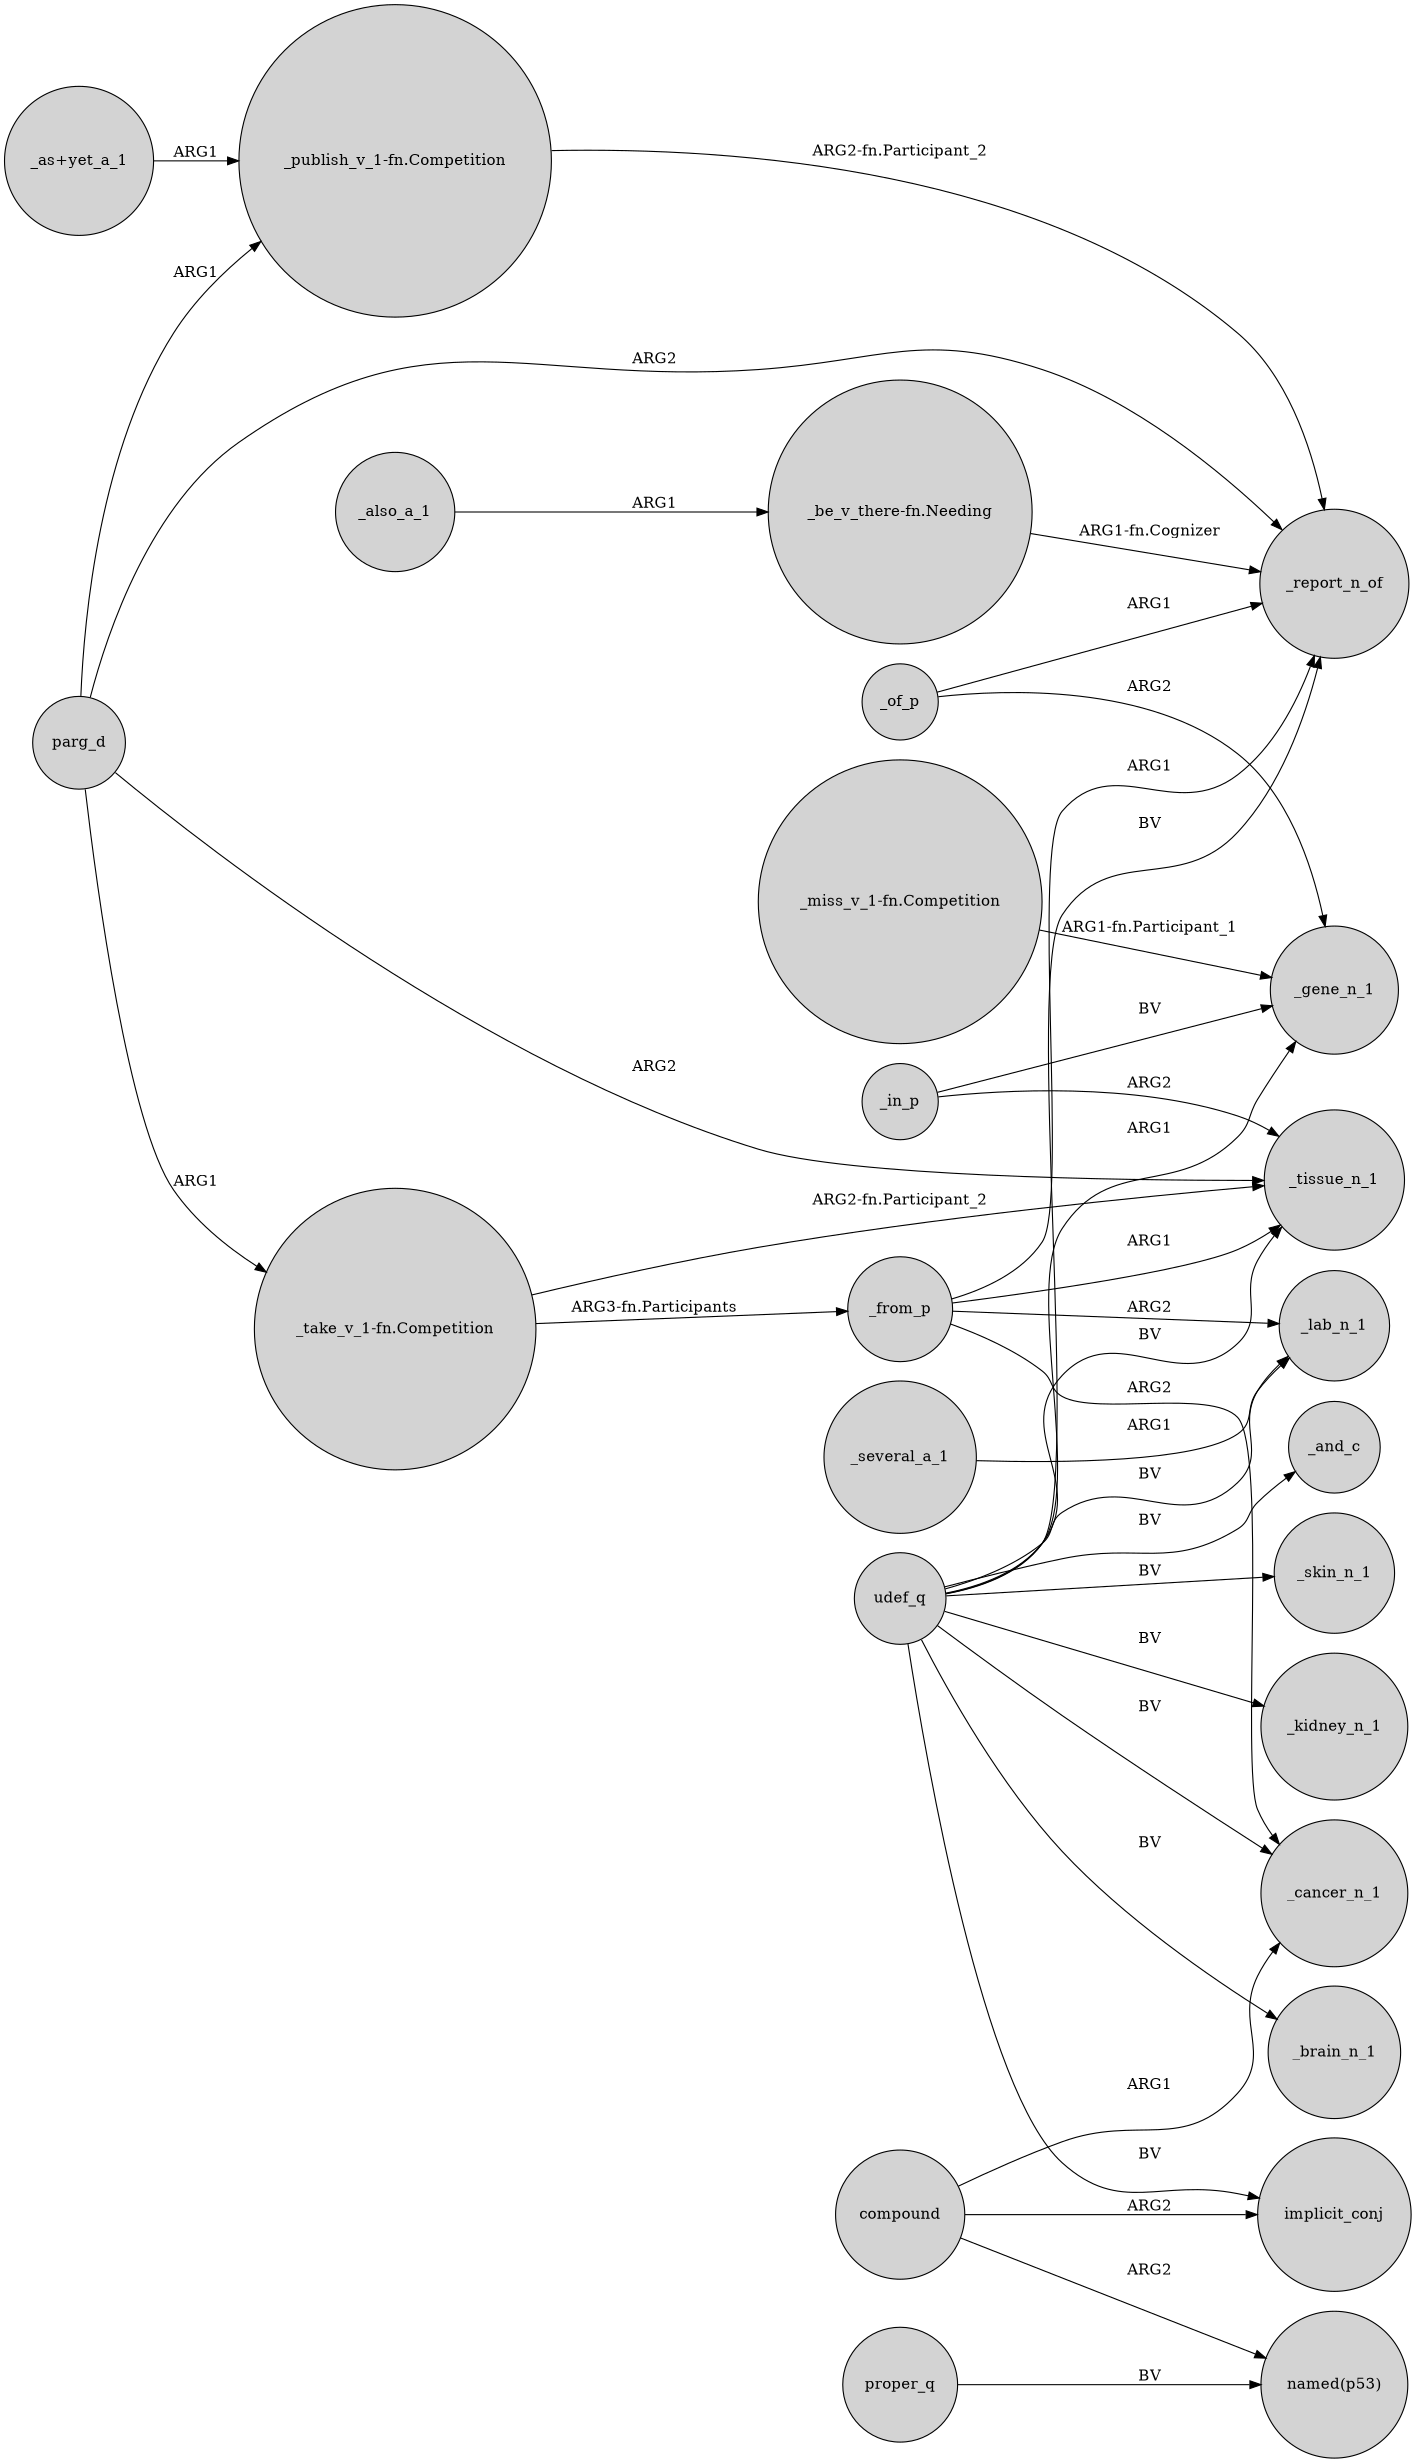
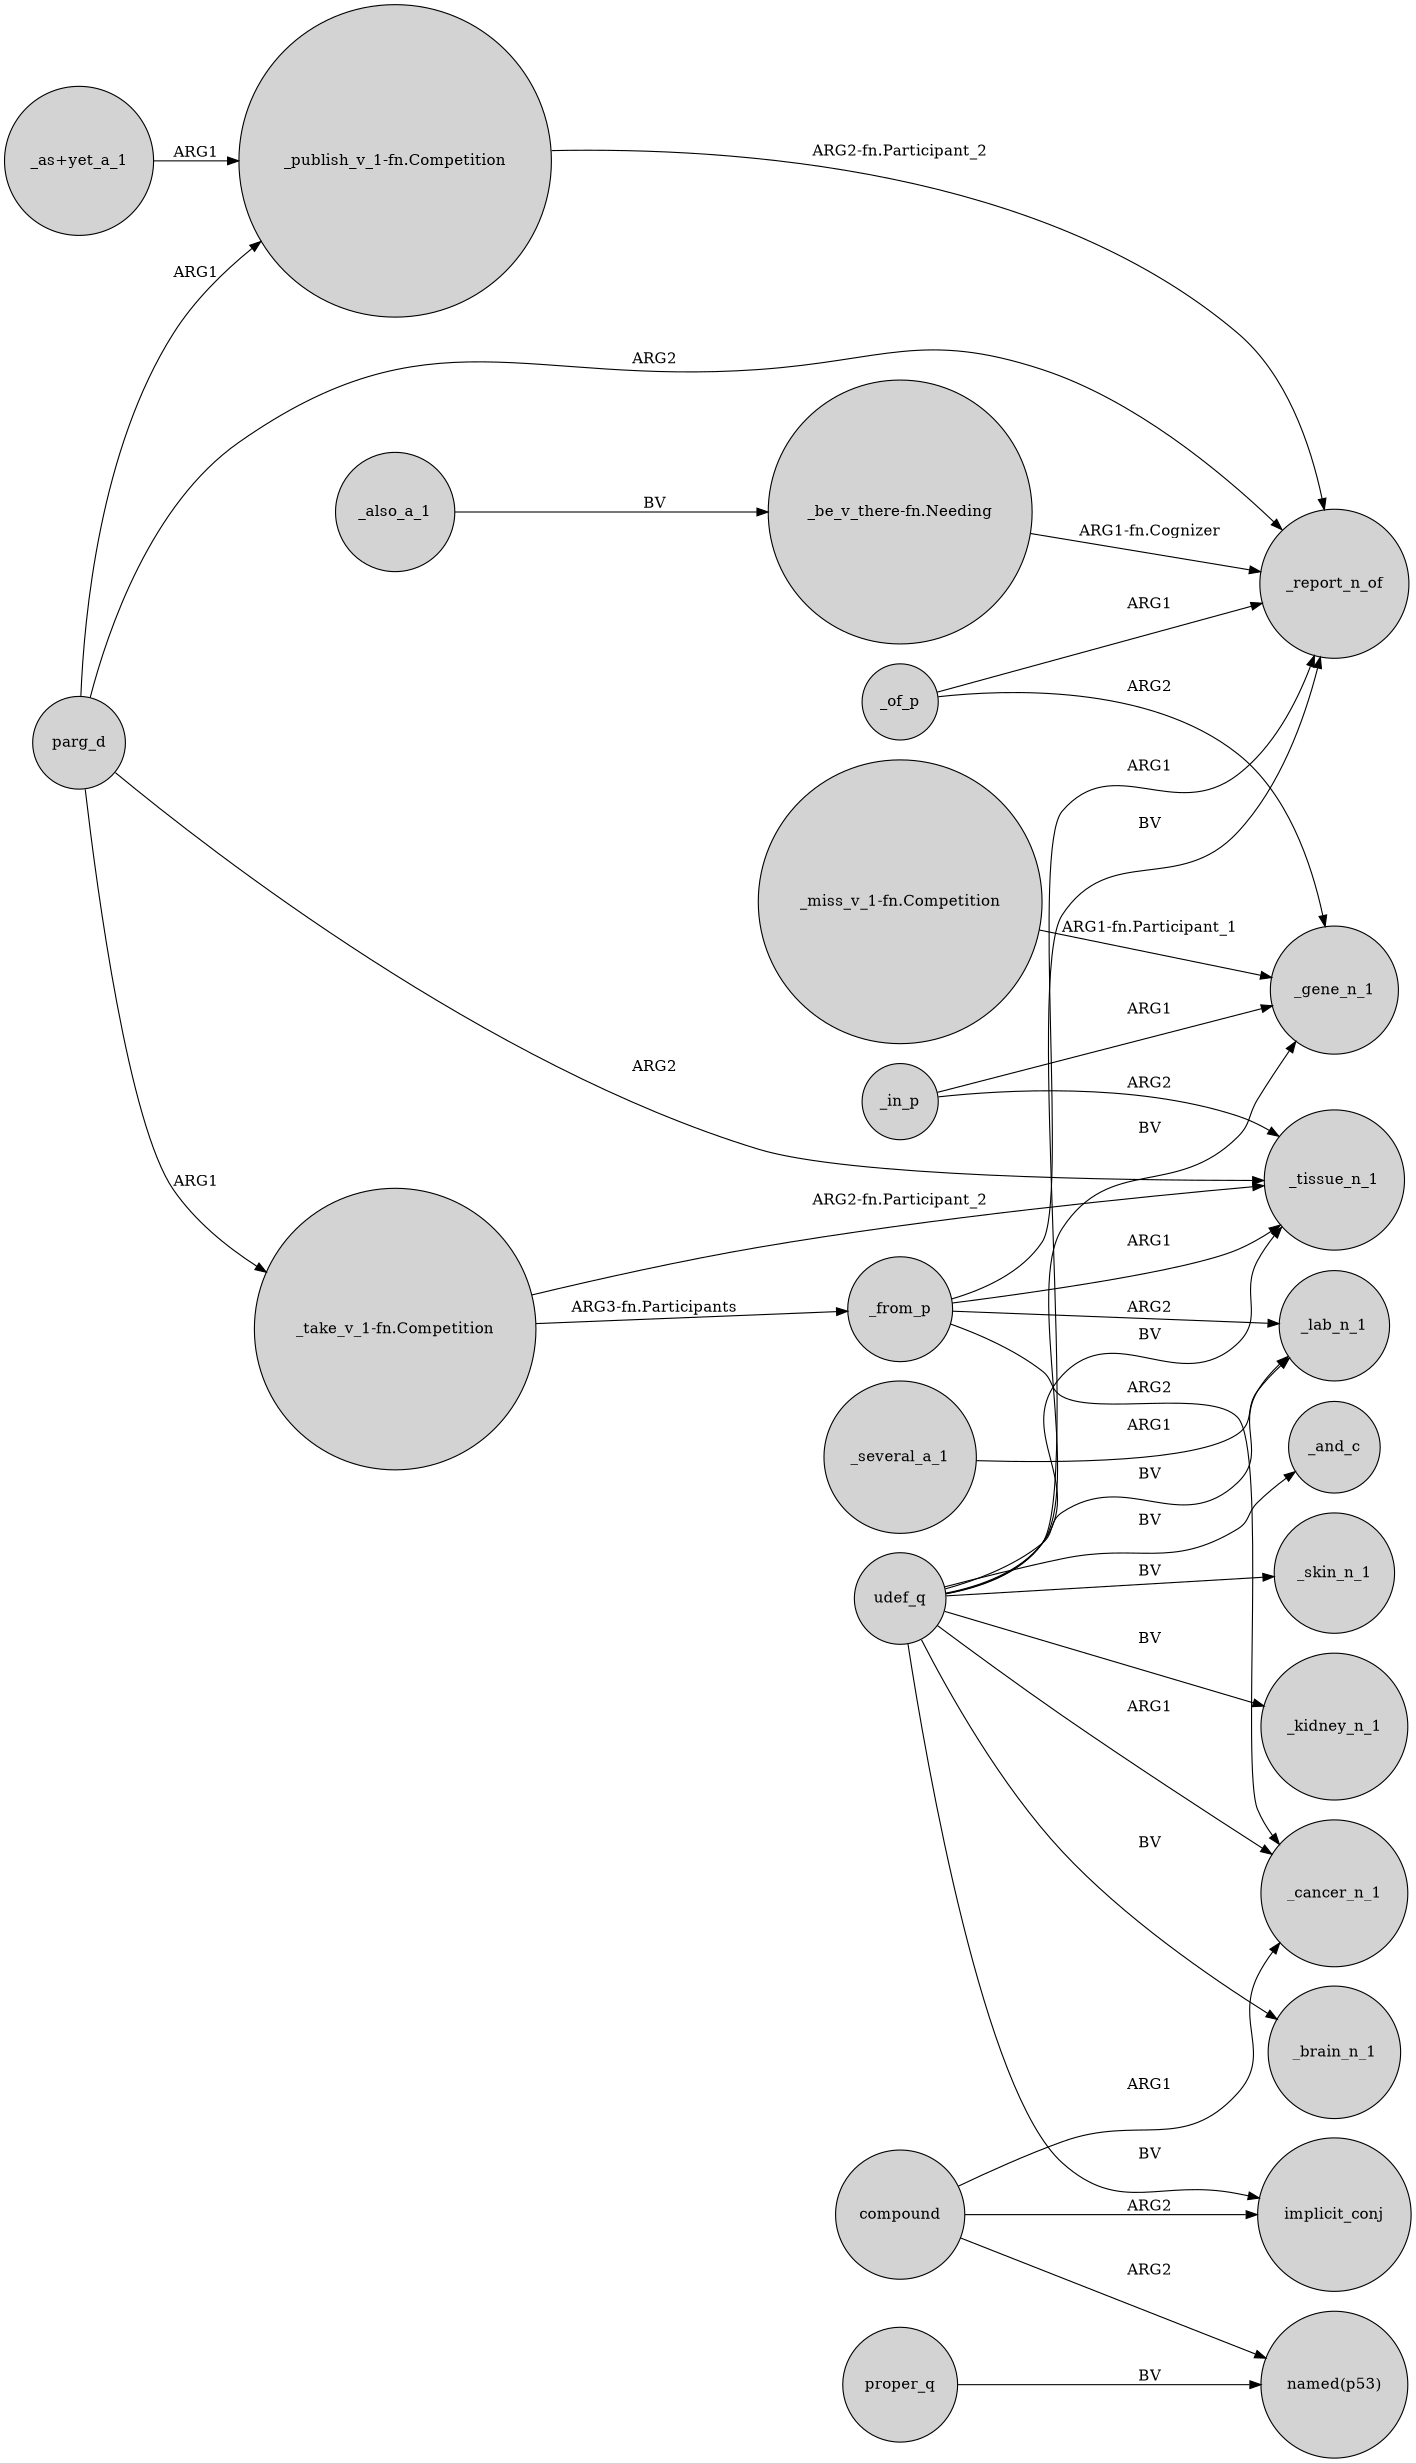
  digraph {
    rankdir=LR
    node [shape=circle style=filled]
    udef_q
    _skin_n_1
    _lab_n_1
    _report_n_of
    _gene_n_1
    _cancer_n_1
    _brain_n_1
    _and_c
    _tissue_n_1
    _kidney_n_1
    implicit_conj
    "_be_v_there-fn.Needing"
    "_as+yet_a_1"
    "_publish_v_1-fn.Competition"
    _in_p
    _from_p
    _of_p
    compound
    "named(p53)"
    parg_d
    "_take_v_1-fn.Competition"
    _also_a_1
    proper_q
    _several_a_1
    "_miss_v_1-fn.Competition"
    udef_q -> _skin_n_1 [label=BV]
    udef_q -> _lab_n_1 [label=BV]
    udef_q -> _report_n_of [label=BV]
-   udef_q -> _gene_n_1 [label=ARG1]
-   udef_q -> _cancer_n_1 [label=BV]
+   udef_q -> _gene_n_1 [label=BV]
+   udef_q -> _cancer_n_1 [label=ARG1]
    udef_q -> _brain_n_1 [label=BV]
    udef_q -> _and_c [label=BV]
    udef_q -> _tissue_n_1 [label=BV]
    udef_q -> _kidney_n_1 [label=BV]
    udef_q -> implicit_conj [label=BV]
    "_be_v_there-fn.Needing" -> _report_n_of [label="ARG1-fn.Cognizer"]
    "_as+yet_a_1" -> "_publish_v_1-fn.Competition" [label=ARG1]
    "_publish_v_1-fn.Competition" -> _report_n_of [label="ARG2-fn.Participant_2"]
-   _in_p -> _gene_n_1 [label=BV]
+   _in_p -> _gene_n_1 [label=ARG1]
    _in_p -> _tissue_n_1 [label=ARG2]
    _from_p -> _lab_n_1 [label=ARG2]
    _from_p -> _report_n_of [label=ARG1]
    _from_p -> _cancer_n_1 [label=ARG2]
    _from_p -> _tissue_n_1 [label=ARG1]
    _of_p -> _report_n_of [label=ARG1]
    _of_p -> _gene_n_1 [label=ARG2]
    compound -> _cancer_n_1 [label=ARG1]
    compound -> implicit_conj [label=ARG2]
    compound -> "named(p53)" [label=ARG2]
    parg_d -> _report_n_of [label=ARG2]
    parg_d -> _tissue_n_1 [label=ARG2]
    parg_d -> "_publish_v_1-fn.Competition" [label=ARG1]
    parg_d -> "_take_v_1-fn.Competition" [label=ARG1]
    "_take_v_1-fn.Competition" -> _tissue_n_1 [label="ARG2-fn.Participant_2"]
    "_take_v_1-fn.Competition" -> _from_p [label="ARG3-fn.Participants"]
-   _also_a_1 -> "_be_v_there-fn.Needing" [label=ARG1]
+   _also_a_1 -> "_be_v_there-fn.Needing" [label=BV]
    proper_q -> "named(p53)" [label=BV]
    _several_a_1 -> _lab_n_1 [label=ARG1]
    "_miss_v_1-fn.Competition" -> _gene_n_1 [label="ARG1-fn.Participant_1"]
  }
